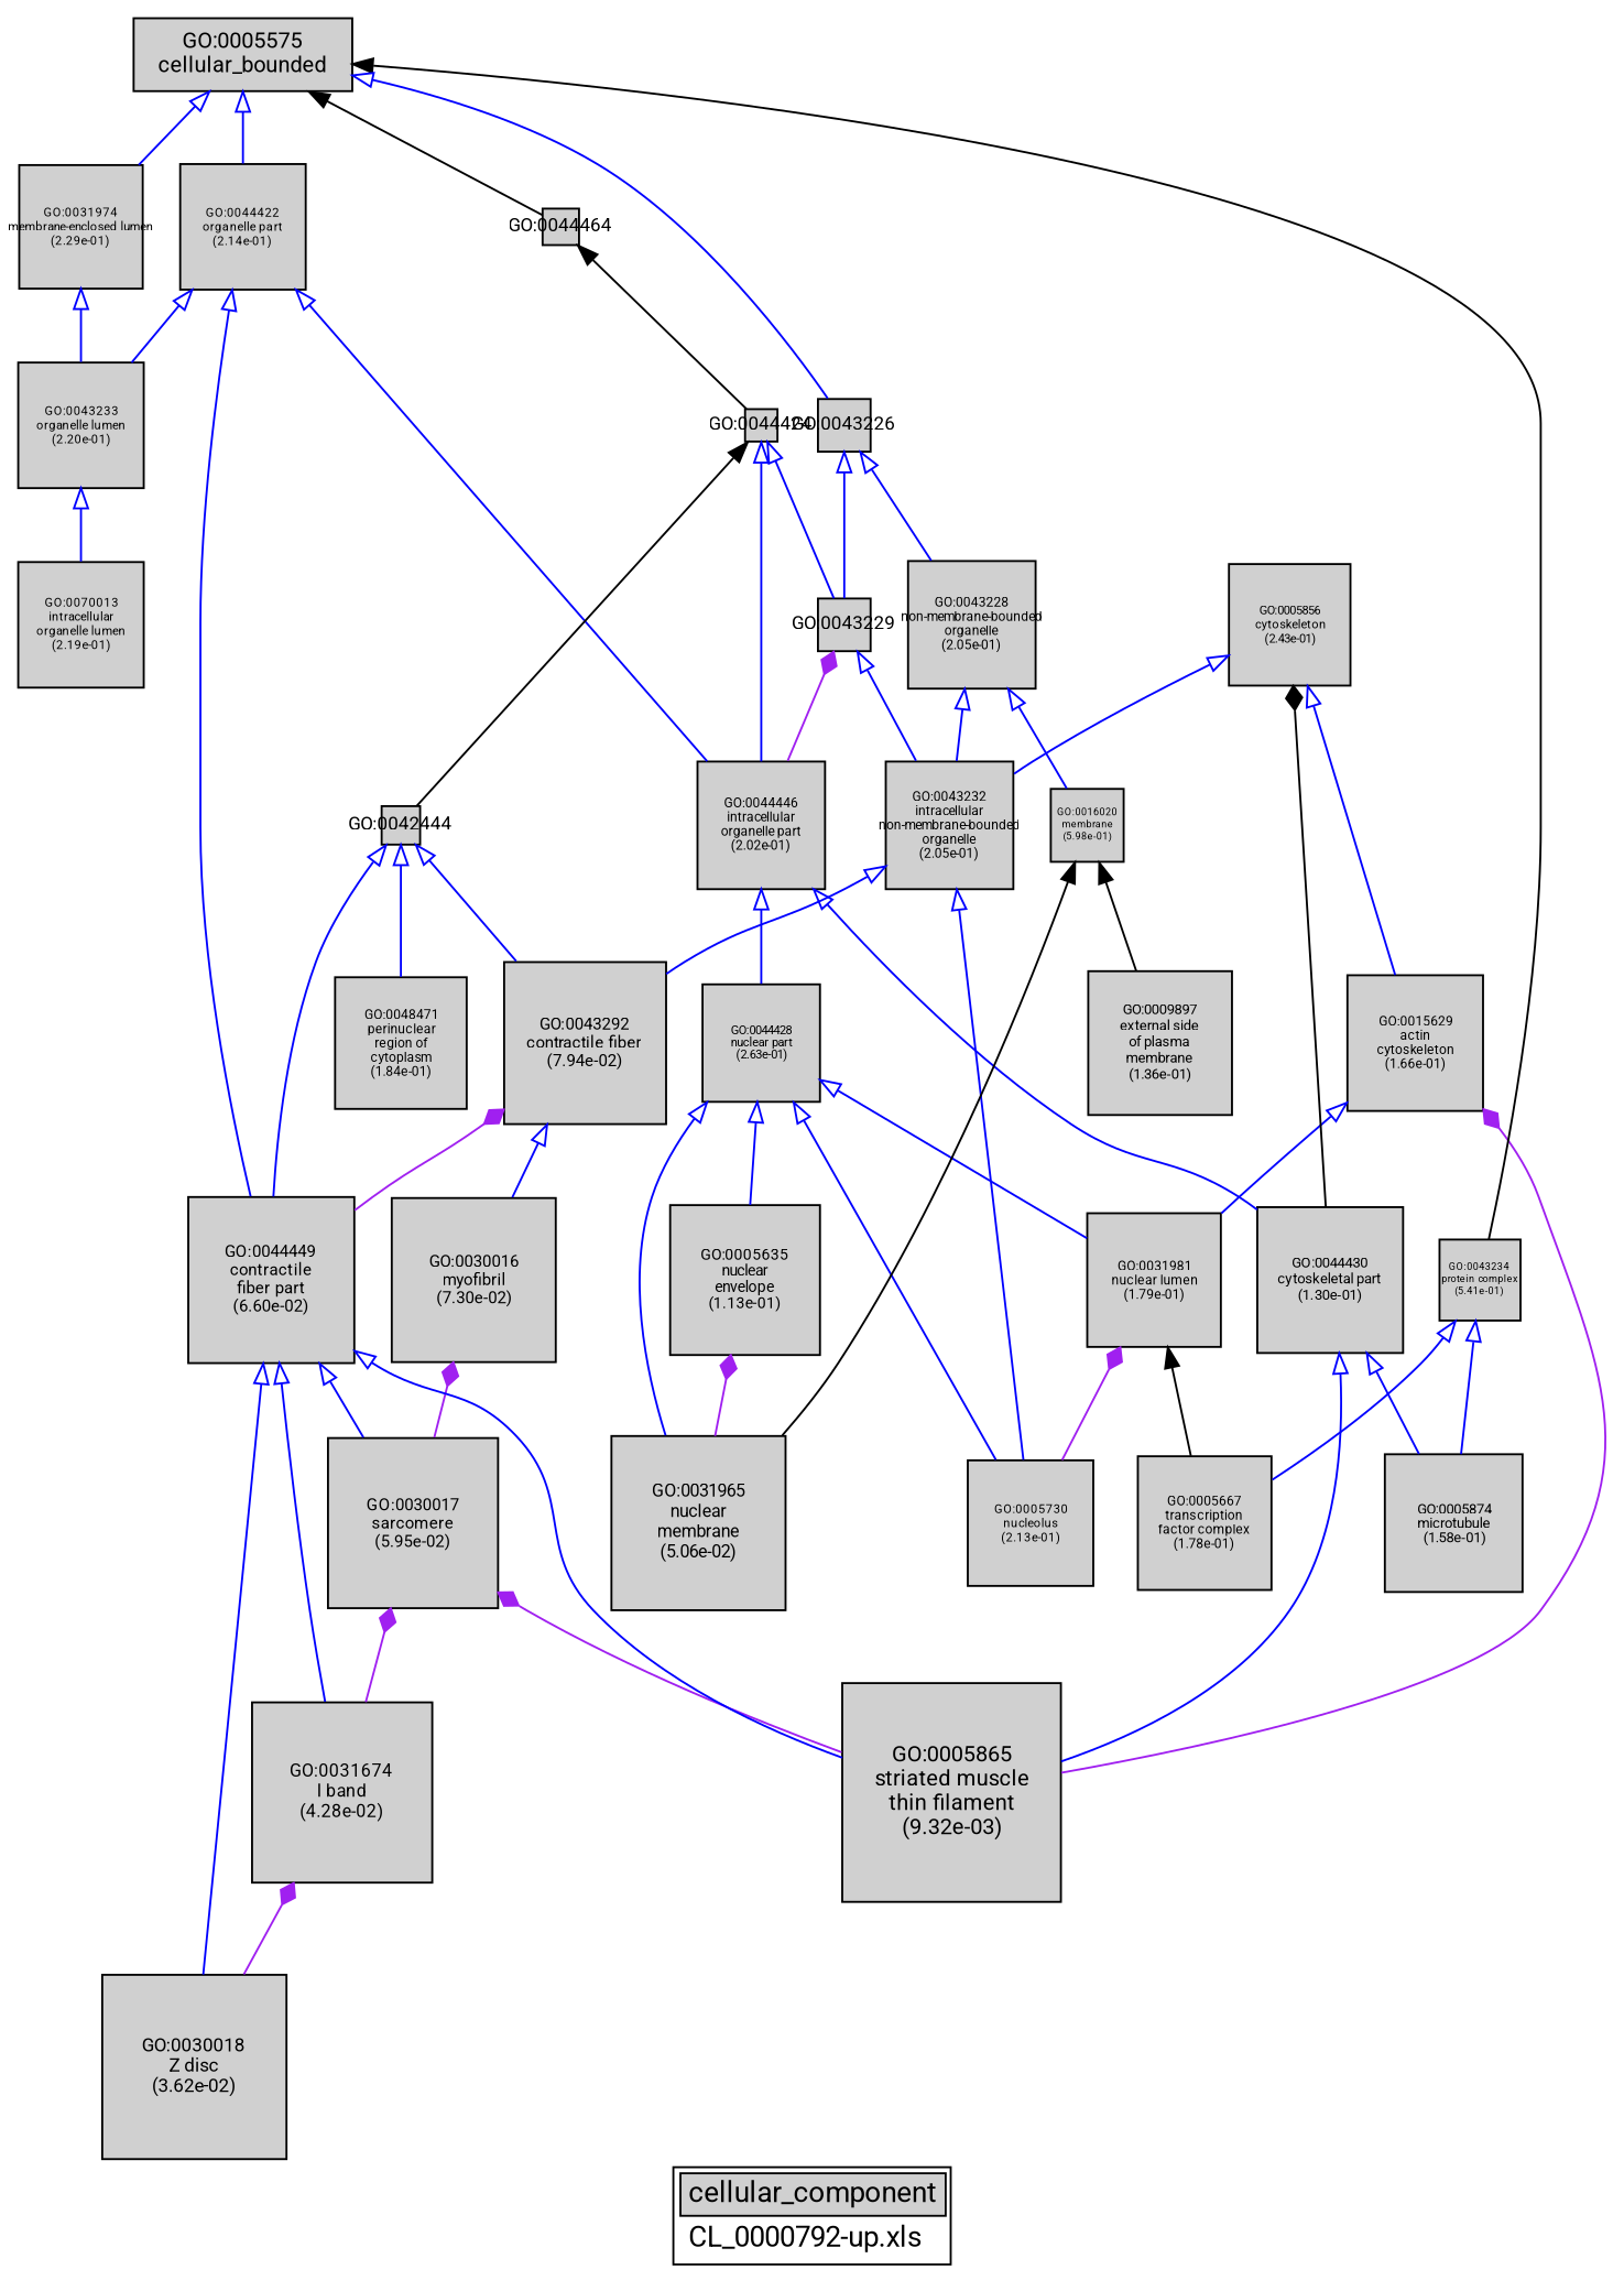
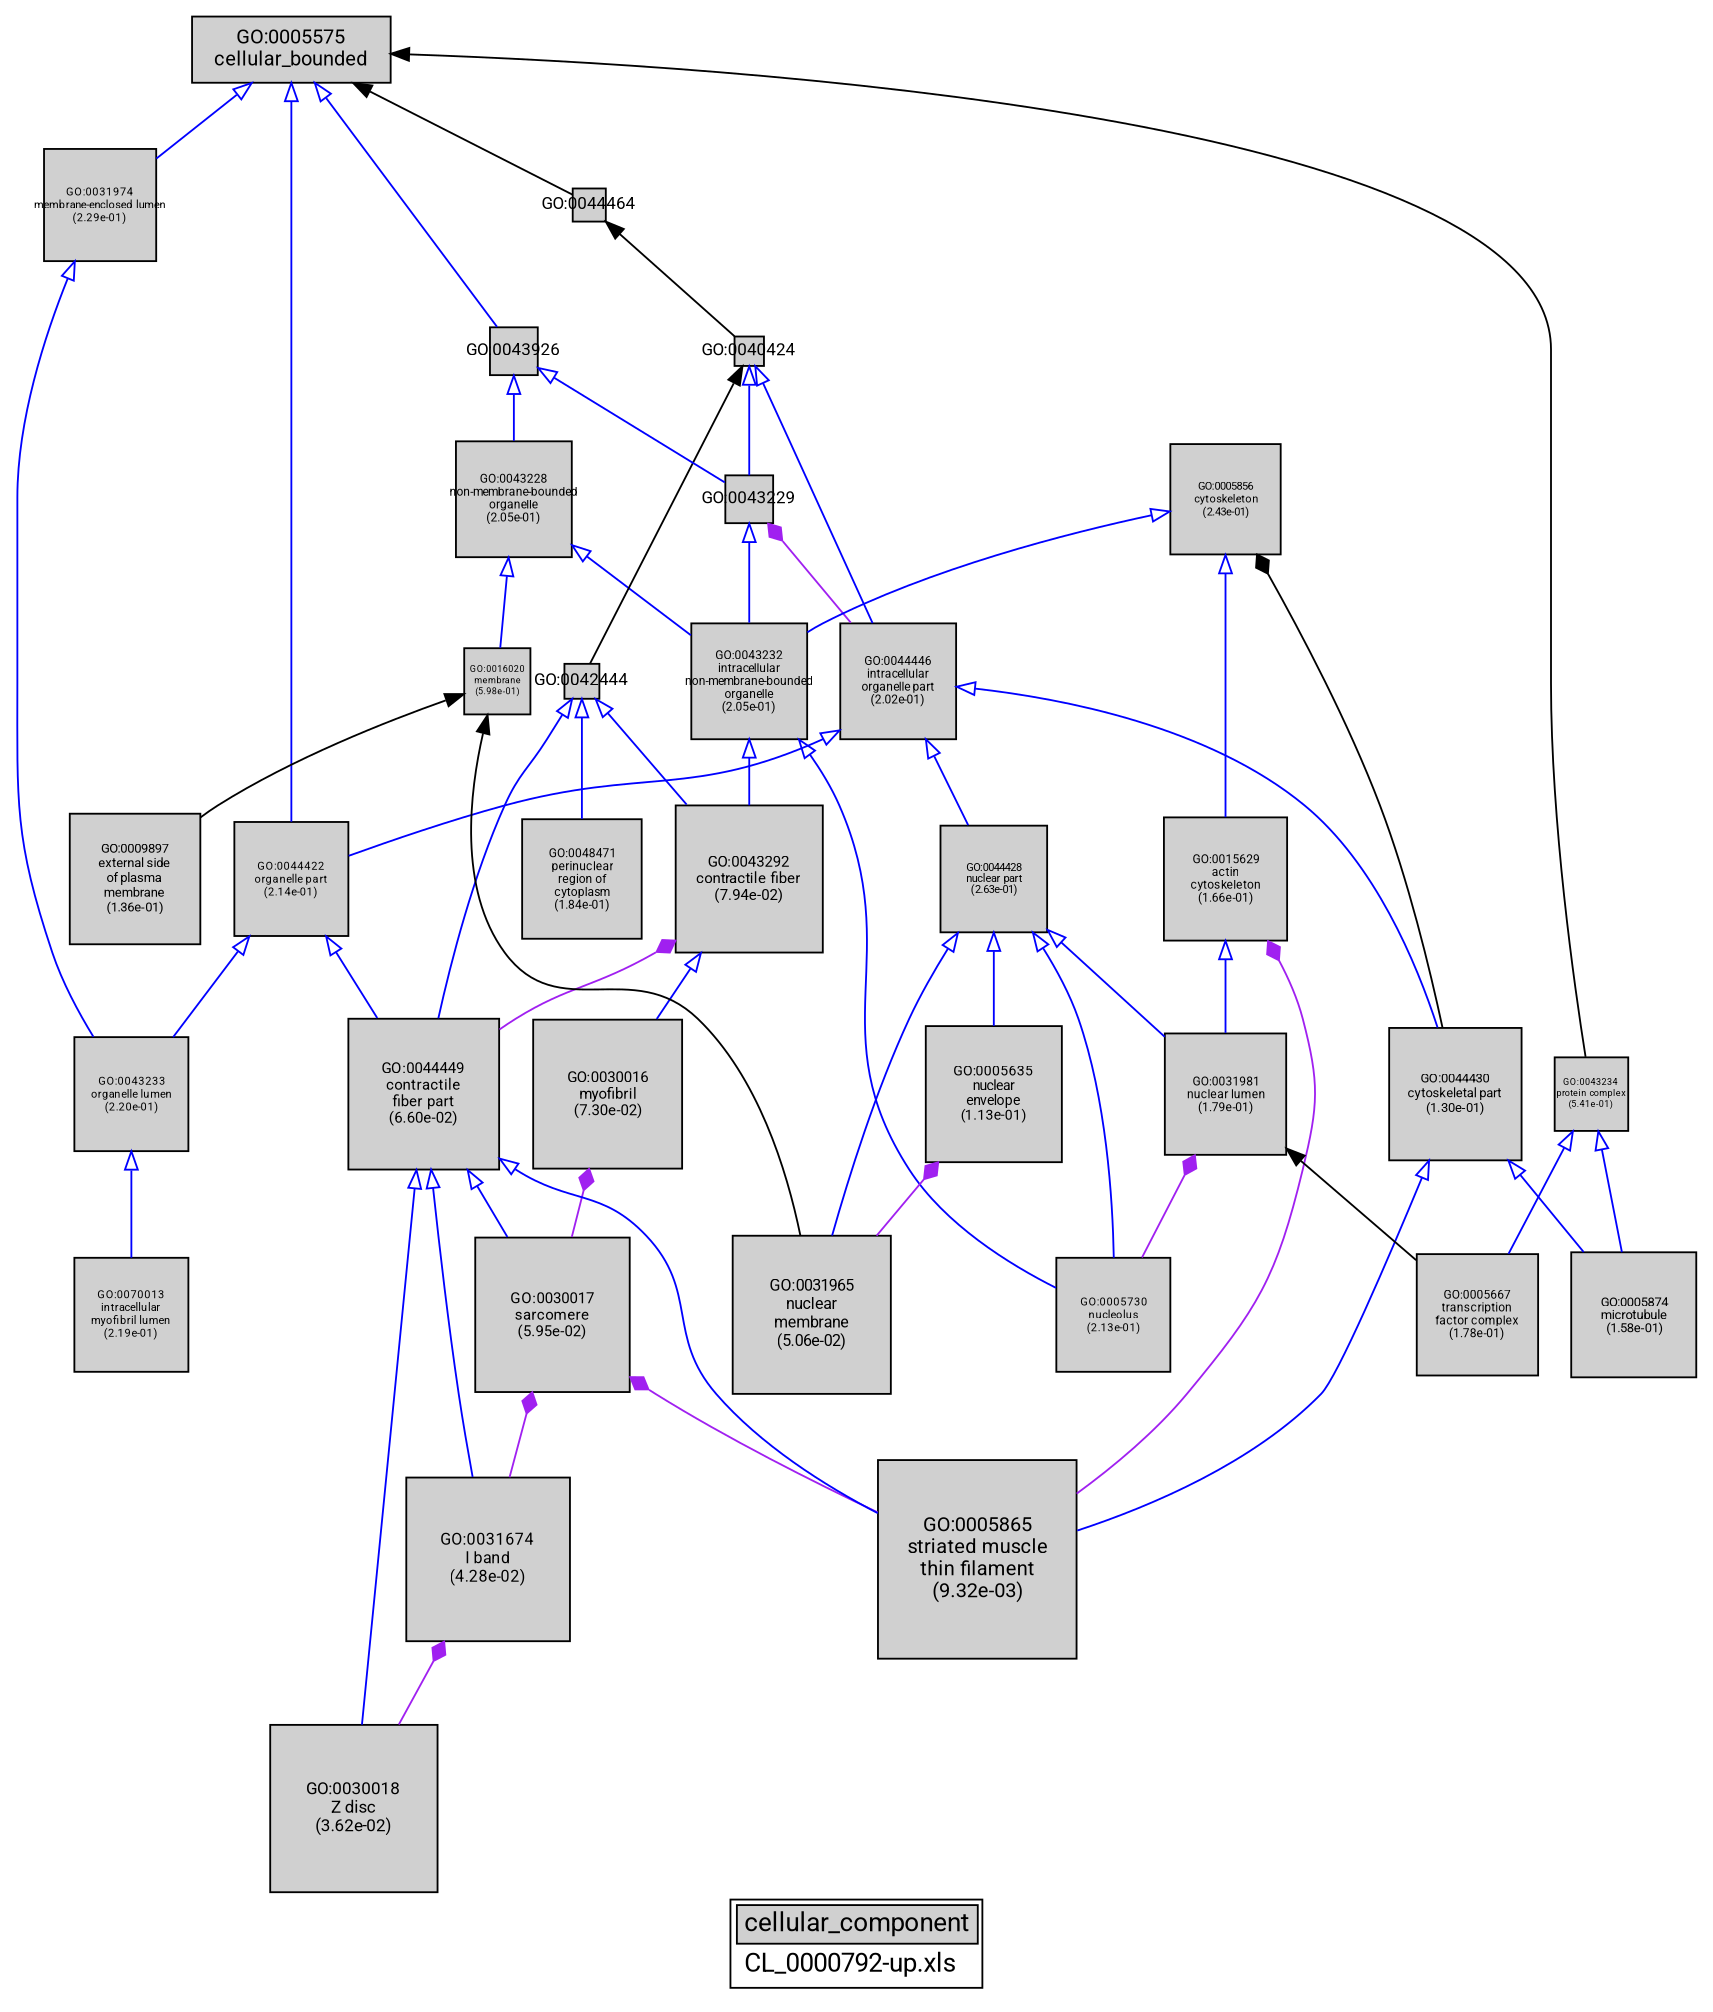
  digraph {
    bgcolor="#FFFFFF"
    fontname=Roboto
    label=<<TABLE COLOR="black" BGCOLOR="white"><TR><TD COLSPAN="2" BGCOLOR="#D0D0D0"><FONT COLOR="black">cellular_component</FONT></TD></TR><TR><TD BORDER="0">CL_0000792-up.xls</TD></TR></TABLE>>
    node [color=black fillcolor="#D0D0D0" fixedsize=true fontcolor=black fontname=Roboto fontsize=9 shape=box style=filled]
    edge [arrowtail=empty color=blue dir=back fontname=Roboto weight=5.0]
    n1 [fontsize=6.31011998128 height=0.876405552955 label=<<TABLE BORDER="0"><TR><TD>GO:0043228<BR/>non-membrane-bounded<BR/>organelle<BR/>(2.05e-01)</TD></TR></TABLE>> width=0.876405552955]
    n2 [fontsize=6.31011998128 height=0.876405552955 label=<<TABLE BORDER="0"><TR><TD>GO:0043232<BR/>intracellular<BR/>non-membrane-bounded<BR/>organelle<BR/>(2.05e-01)</TD></TR></TABLE>> width=0.876405552955]
    n3 [fontsize=8.40255471276 height=1.16702148788 label=<<TABLE BORDER="0"><TR><TD>GO:0030017<BR/>sarcomere<BR/>(5.95e-02)</TD></TR></TABLE>> width=1.16702148788]
    n4 [fontsize=6.23274925162 height=0.86565961828 label=<<TABLE BORDER="0"><TR><TD>GO:0044422<BR/>organelle part<BR/>(2.14e-01)</TD></TR></TABLE>> width=0.86565961828]
    n5 [fontsize=6.24063474295 height=0.866754825409 label=<<TABLE BORDER="0"><TR><TD>GO:0005730<BR/>nucleolus<BR/>(2.13e-01)</TD></TR></TABLE>> width=0.866754825409]
    n6 [height=0.266232396418 label="GO:0042444" width=0.266232396418]
    n7 [fontsize=6.71875570087 height=0.93316051401 label=<<TABLE BORDER="0"><TR><TD>GO:0015629<BR/>actin<BR/>cytoskeleton<BR/>(1.66e-01)</TD></TR></TABLE>> width=0.93316051401]
    n8 [fontsize=6.58720676448 height=0.9148898284 label=<<TABLE BORDER="0"><TR><TD>GO:0005667<BR/>transcription<BR/>factor complex<BR/>(1.78e-01)</TD></TR></TABLE>> width=0.9148898284]
    n9 [fontsize=7.96503049475 height=1.10625423538 label=<<TABLE BORDER="0"><TR><TD>GO:0043292<BR/>contractile fiber<BR/>(7.94e-02)</TD></TR></TABLE>> width=1.10625423538]
    n10 [fontsize=8.09484335351 height=1.1242837991 label=<<TABLE BORDER="0"><TR><TD>GO:0030016<BR/>myofibril<BR/>(7.30e-02)</TD></TR></TABLE>> width=1.1242837991]
    n11 [fontsize=8.24846671924 height=1.14562037767 label=<<TABLE BORDER="0"><TR><TD>GO:0044449<BR/>contractile<BR/>fiber part<BR/>(6.60e-02)</TD></TR></TABLE>> width=1.14562037767]
    n12 [fontsize=8.87496418816 height=1.23263391502 label=<<TABLE BORDER="0"><TR><TD>GO:0031674<BR/>I band<BR/>(4.28e-02)</TD></TR></TABLE>> width=1.23263391502]
-   n13 [fontsize=6.18521535678 height=0.859057688442 label=<<TABLE BORDER="0"><TR><TD>GO:0070013<BR/>intracellular<BR/>organelle lumen<BR/>(2.19e-01)</TD></TR></TABLE>> width=0.859057688442]
+   n13 [fontsize=6.18521535678 height=0.859057688442 label=<<TABLE BORDER="0"><TR><TD>GO:0070013<BR/>intracellular<BR/>myofibril lumen<BR/>(2.19e-01)</TD></TR></TABLE>> width=0.859057688442]
    n14 [fontsize=10.8 label=<<TABLE BORDER="0"><TR><TD>GO:0005575<BR/>cellular_bounded</TD></TR></TABLE>> width=1.5]
    n15 [fontsize=6.17654009235 height=0.857852790605 label=<<TABLE BORDER="0"><TR><TD>GO:0043233<BR/>organelle lumen<BR/>(2.20e-01)</TD></TR></TABLE>> width=0.857852790605]
    n16 [fontsize=6.33891920217 height=0.880405444745 label=<<TABLE BORDER="0"><TR><TD>GO:0044446<BR/>intracellular<BR/>organelle part<BR/>(2.02e-01)</TD></TR></TABLE>> width=0.880405444745]
-   "GO:0044424" [height=0.227815434599 width=0.227815434599]
+   "GO:0044424" [height=0.227815434599 width=0.227815434599 label="GO:0040424"]
    n18 [fontsize=7.39415928951 height=1.02696656799 label=<<TABLE BORDER="0"><TR><TD>GO:0005635<BR/>nuclear<BR/>envelope<BR/>(1.13e-01)</TD></TR></TABLE>> width=1.02696656799]
    "GO:0044464" [height=0.255971226614 width=0.255971226614]
    n20 [fontsize=6.52175411776 height=0.905799183023 label=<<TABLE BORDER="0"><TR><TD>GO:0048471<BR/>perinuclear<BR/>region of<BR/>cytoplasm<BR/>(1.84e-01)</TD></TR></TABLE>> width=0.905799183023]
    n21 [fontsize=6.80933776932 height=0.94574135685 label=<<TABLE BORDER="0"><TR><TD>GO:0005874<BR/>microtubule<BR/>(1.58e-01)</TD></TR></TABLE>> width=0.94574135685]
    "GO:0043229" [height=0.363542551537 width=0.363542551537]
    n23 [fontsize=5.80522113582 height=0.806280713309 label=<<TABLE BORDER="0"><TR><TD>GO:0044428<BR/>nuclear part<BR/>(2.63e-01)</TD></TR></TABLE>> width=0.806280713309]
    n24 [fontsize=10.8 height=1.5 label=<<TABLE BORDER="0"><TR><TD>GO:0005865<BR/>striated muscle<BR/>thin filament<BR/>(9.32e-03)</TD></TR></TABLE>> width=1.5]
    n25 [fontsize=6.0908572083 height=0.845952390041 label=<<TABLE BORDER="0"><TR><TD>GO:0031974<BR/>membrane-enclosed lumen<BR/>(2.29e-01)</TD></TR></TABLE>> width=0.845952390041]
    n26 [fontsize=9.10683054866 height=1.2648375762 label=<<TABLE BORDER="0"><TR><TD>GO:0030018<BR/>Z disc<BR/>(3.62e-02)</TD></TR></TABLE>> width=1.2648375762]
    n27 [fontsize=5.0 height=0.506677809895 label=<<TABLE BORDER="0"><TR><TD>GO:0016020<BR/>membrane<BR/>(5.98e-01)</TD></TR></TABLE>> width=0.506677809895]
    n28 [fontsize=5.0 height=0.551750947783 label=<<TABLE BORDER="0"><TR><TD>GO:0043234<BR/>protein complex<BR/>(5.41e-01)</TD></TR></TABLE>> width=0.551750947783]
    n29 [fontsize=7.08001769504 height=0.983335790978 label=<<TABLE BORDER="0"><TR><TD>GO:0009897<BR/>external side<BR/>of plasma<BR/>membrane<BR/>(1.36e-01)</TD></TR></TABLE>> width=0.983335790978]
    n30 [fontsize=5.97198665605 height=0.829442591118 label=<<TABLE BORDER="0"><TR><TD>GO:0005856<BR/>cytoskeleton<BR/>(2.43e-01)</TD></TR></TABLE>> width=0.829442591118]
-   "GO:0043226" [height=0.360823395931 width=0.360823395931]
+   "GO:0043226" [height=0.360823395931 width=0.360823395931 label="GO:0043926"]
    n32 [fontsize=7.15096568837 height=0.99318967894 label=<<TABLE BORDER="0"><TR><TD>GO:0044430<BR/>cytoskeletal part<BR/>(1.30e-01)</TD></TR></TABLE>> width=0.99318967894]
    n33 [fontsize=6.57844562801 height=0.91367300389 label=<<TABLE BORDER="0"><TR><TD>GO:0031981<BR/>nuclear lumen<BR/>(1.79e-01)</TD></TR></TABLE>> width=0.91367300389]
    n34 [fontsize=8.63855701482 height=1.19979958539 label=<<TABLE BORDER="0"><TR><TD>GO:0031965<BR/>nuclear<BR/>membrane<BR/>(5.06e-02)</TD></TR></TABLE>> width=1.19979958539]
    subgraph sub_1 {
      n1
      n2
      n3
      n4
      n5
      n6
      n7
      n8
      n9
      n10
      n11
      n12
      n13
      n14
      n15
      n16
      "GO:0044424"
      n18
      "GO:0044464"
      n20
      n21
      "GO:0043229"
      n23
      n24
      n25
      n26
      n27
      n28
      n29
      n30
      "GO:0043226"
      n32
      n33
      n34
    }
    subgraph sub_2 {
      n29
      subgraph sub_3 {
        subgraph sub_4 {
        }
        subgraph sub_5 {
        }
      }
      subgraph sub_6 {
        n3
        n4
        n5
        n7
        n9
        n10
        n11
        n12
        n16
        n18
        "GO:0043229"
        n24
        n26
        n30
        "GO:0043226"
        n32
        n33
        n34
      }
      subgraph sub_7 {
        n1
        n2
        n3
        n4
        n5
        n6
        n7
        n8
        n9
        n10
        n11
        n12
        n13
        n14
        n15
        n16
        "GO:0044424"
        n18
        "GO:0044464"
        n20
        n21
        "GO:0043229"
        n23
        n24
        n25
        n26
        n27
        n28
        n30
        "GO:0043226"
        n32
        n33
        n34
      }
    }
    n1 -> n2
    n1 -> n27
    n2 -> n5
    n2 -> n9
    n3 -> n12 [arrowtail=diamond color=purple weight=2.5]
    n3 -> n24 [arrowtail=diamond color=purple weight=2.5]
    n4 -> n11
    n4 -> n15
-   n4 -> n16
+   n16 -> n4
    n6 -> n9
    n6 -> n11
    n6 -> n20
    n7 -> n24 [arrowtail=diamond color=purple weight=2.5]
    n7 -> n33
    n9 -> n10
    n9 -> n11 [arrowtail=diamond color=purple weight=2.5]
    n10 -> n3 [arrowtail=diamond color=purple weight=2.5]
    n11 -> n3
    n11 -> n12
    n11 -> n24
    n11 -> n26
    n12 -> n26 [arrowtail=diamond color=purple weight=2.5]
    n14 -> n4
    n14 -> "GO:0044464" [weight=1 arrowtail="" color=""]
    n14 -> n25
    n14 -> n28 [weight=1 arrowtail="" color=""]
    n14 -> "GO:0043226"
    n15 -> n13
    n16 -> n23
    n16 -> n32
    "GO:0044424" -> n6 [weight=1 arrowtail="" color=""]
    "GO:0044424" -> n16
    "GO:0044424" -> "GO:0043229"
    n18 -> n34 [arrowtail=diamond color=purple weight=2.5]
    "GO:0044464" -> "GO:0044424" [weight=1 arrowtail="" color=""]
    "GO:0043229" -> n2
    "GO:0043229" -> n16 [arrowtail=diamond color=purple weight=2.5]
    n23 -> n5
    n23 -> n18
    n23 -> n33
    n23 -> n34
    n25 -> n15
    n27 -> n29 [weight=1 arrowtail="" color=""]
    n27 -> n34 [weight=1 arrowtail="" color=""]
    n28 -> n8
    n28 -> n21
    n30 -> n2
    n30 -> n7
    n30 -> n32 [arrowtail=diamond color=black weight=2.5]
    "GO:0043226" -> n1
    "GO:0043226" -> "GO:0043229"
    n32 -> n21
    n32 -> n24
    n33 -> n5 [arrowtail=diamond color=purple weight=2.5]
    n33 -> n8 [weight=1 arrowtail="" color=""]
  }
